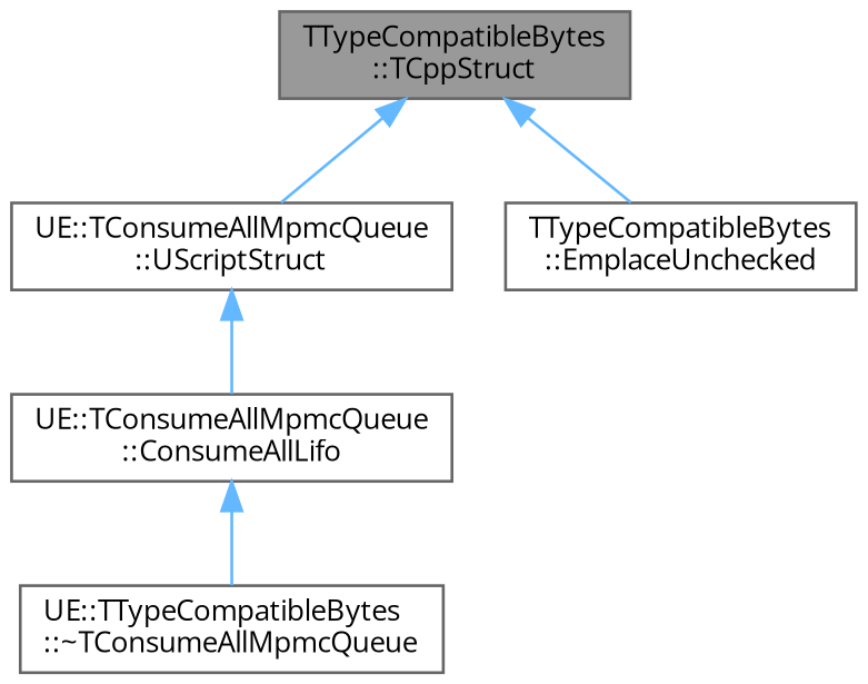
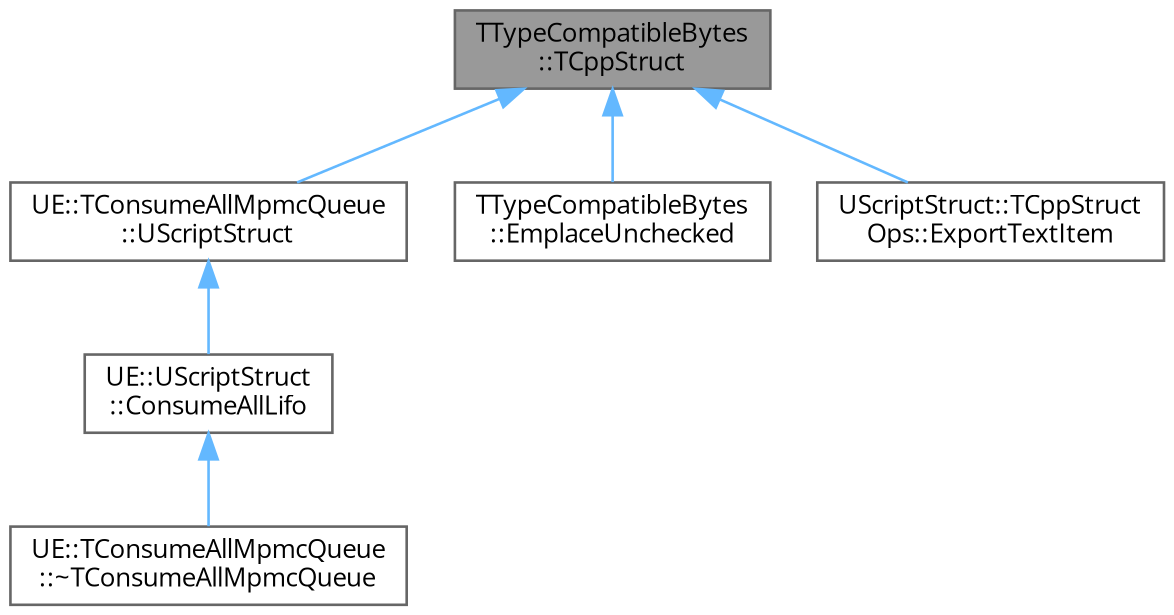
  digraph {
    fontname="Open Sans"
    rankdir=TB
    node [color=grey40 fillcolor=white fontname="Open Sans" fontsize=10 shape=box style=filled]
    edge [color=steelblue1 dir=back fontname="Open Sans" fontsize=10 labelfontname=Helvetica labelfontsize=10 style=solid]
    n1 [color=gray40 fillcolor=grey60 fontcolor=black height=0.2 label="TTypeCompatibleBytes\l::TCppStruct" width=0.4]
    n2 [height=0.2 label="UE::TConsumeAllMpmcQueue\l::UScriptStruct" width=0.4]
    n3 [height=0.2 label="TTypeCompatibleBytes\l::EmplaceUnchecked" width=0.4]
-   n5 [height=0.2 label="UE::TConsumeAllMpmcQueue\l::ConsumeAllLifo" width=0.4]
-   n6 [height=0.2 label="UE::TTypeCompatibleBytes\l::~TConsumeAllMpmcQueue" width=0.4]
+   n4 [height=0.2 label="UScriptStruct::TCppStruct\lOps::ExportTextItem" width=0.4]
+   n5 [height=0.2 label="UE::UScriptStruct\l::ConsumeAllLifo" width=0.4]
+   n6 [height=0.2 label="UE::TConsumeAllMpmcQueue\l::~TConsumeAllMpmcQueue" width=0.4]
    n1 -> n2
    n1 -> n3
+   n1 -> n4
    n2 -> n5
    n5 -> n6
  }
